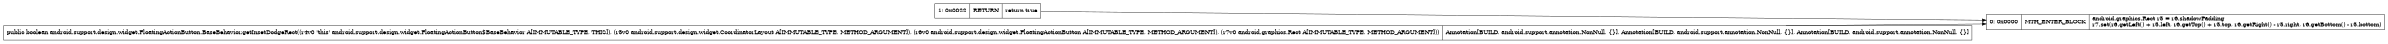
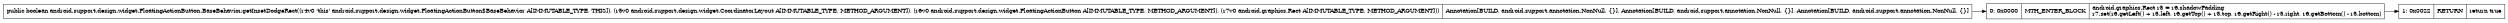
  digraph {
    rankdir=LR
    node [shape=record]
    n1 [label="{0\:\ 0x0000|MTH_ENTER_BLOCK\l|android.graphics.Rect r5 = r6.shadowPadding\lr7.set(r6.getLeft() + r5.left, r6.getTop() + r5.top, r6.getRight() \- r5.right, r6.getBottom() \- r5.bottom)\l}"]
    n2 [label="{1\:\ 0x0022|RETURN\l|return true\l}"]
    n3 [label="{public boolean android.support.design.widget.FloatingActionButton.BaseBehavior.getInsetDodgeRect((r4v0 'this' android.support.design.widget.FloatingActionButton$BaseBehavior A[IMMUTABLE_TYPE, THIS]), (r5v0 android.support.design.widget.CoordinatorLayout A[IMMUTABLE_TYPE, METHOD_ARGUMENT]), (r6v0 android.support.design.widget.FloatingActionButton A[IMMUTABLE_TYPE, METHOD_ARGUMENT]), (r7v0 android.graphics.Rect A[IMMUTABLE_TYPE, METHOD_ARGUMENT]))  | Annotation[BUILD, android.support.annotation.NonNull, \{\}], Annotation[BUILD, android.support.annotation.NonNull, \{\}], Annotation[BUILD, android.support.annotation.NonNull, \{\}]\l}"]
-   n2 -> n1
+   n1 -> n2
    n3 -> n1
  }
